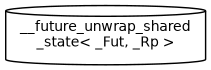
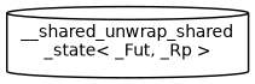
  digraph {
    rankdir=LR
-   n1 [color=black fillcolor=white fontname=Helvetica fontsize=10 height=0.2 label="__future_unwrap_shared\l_state\< _Fut, _Rp \>" shape=cylinder style=filled width=0.4]
+   n1 [color=black fillcolor=white fontname=Helvetica fontsize=10 height=0.2 label="__shared_unwrap_shared\l_state\< _Fut, _Rp \>" shape=cylinder style=filled width=0.4]
  }
